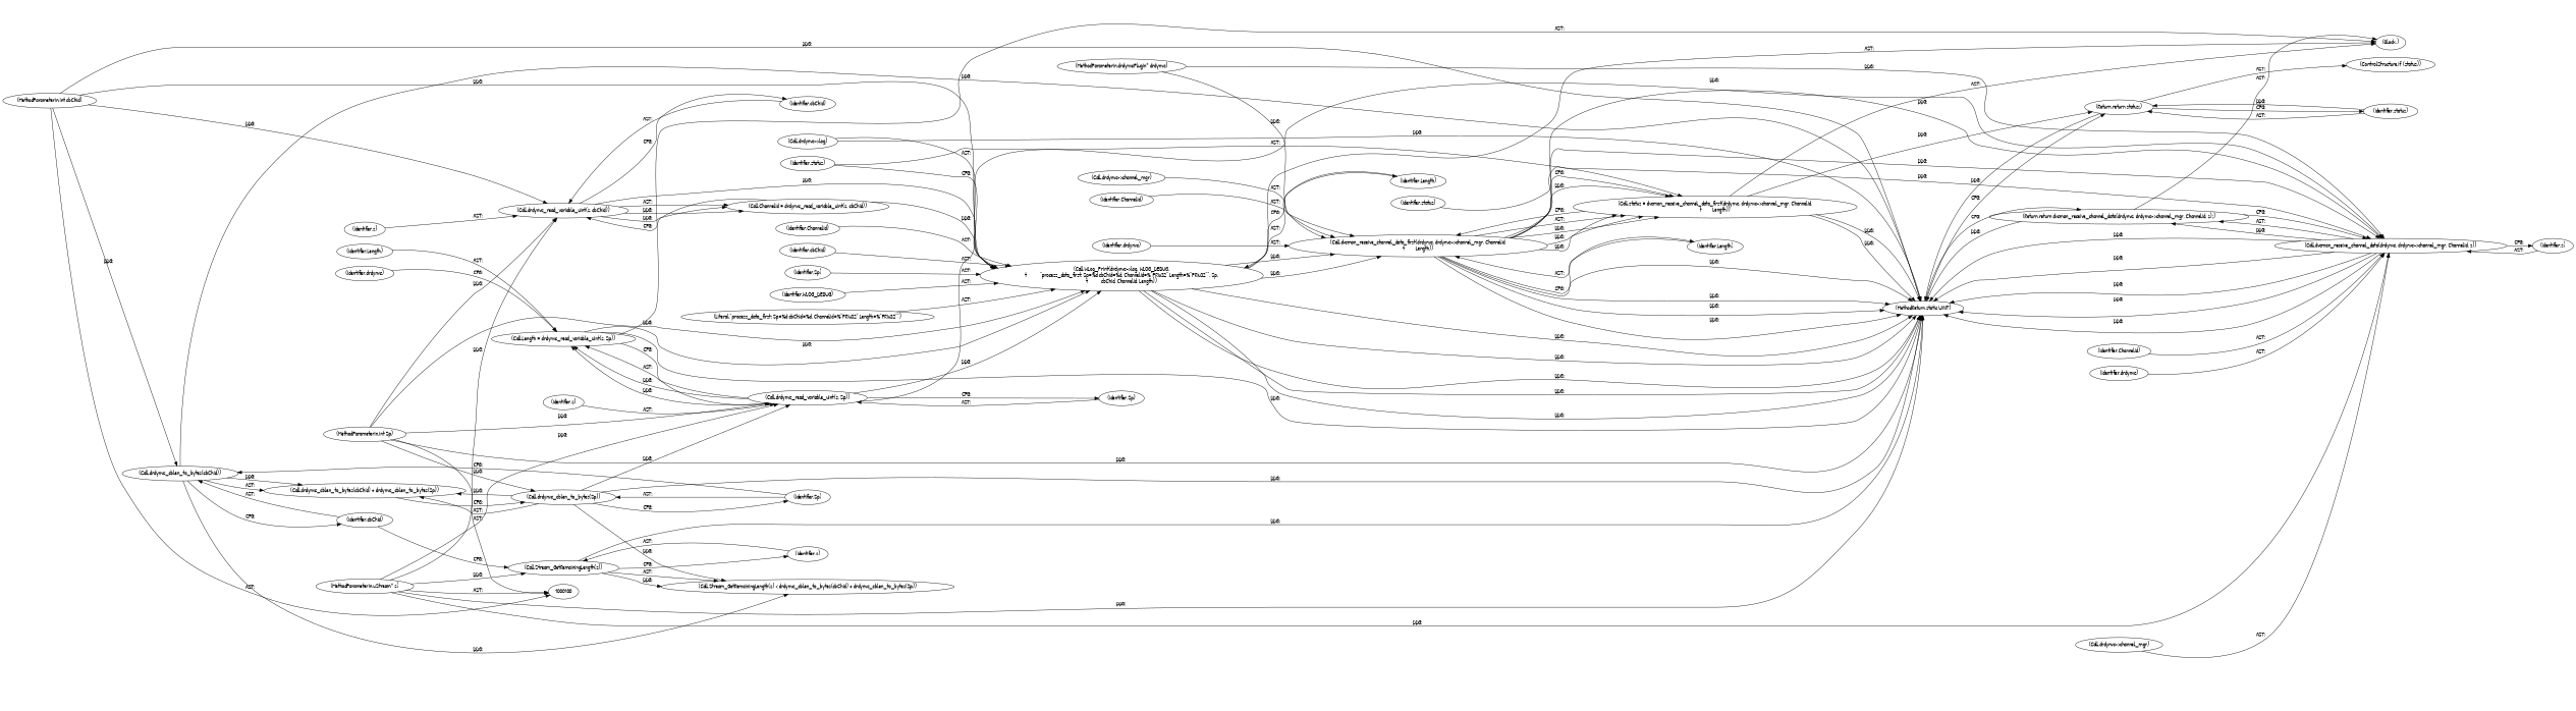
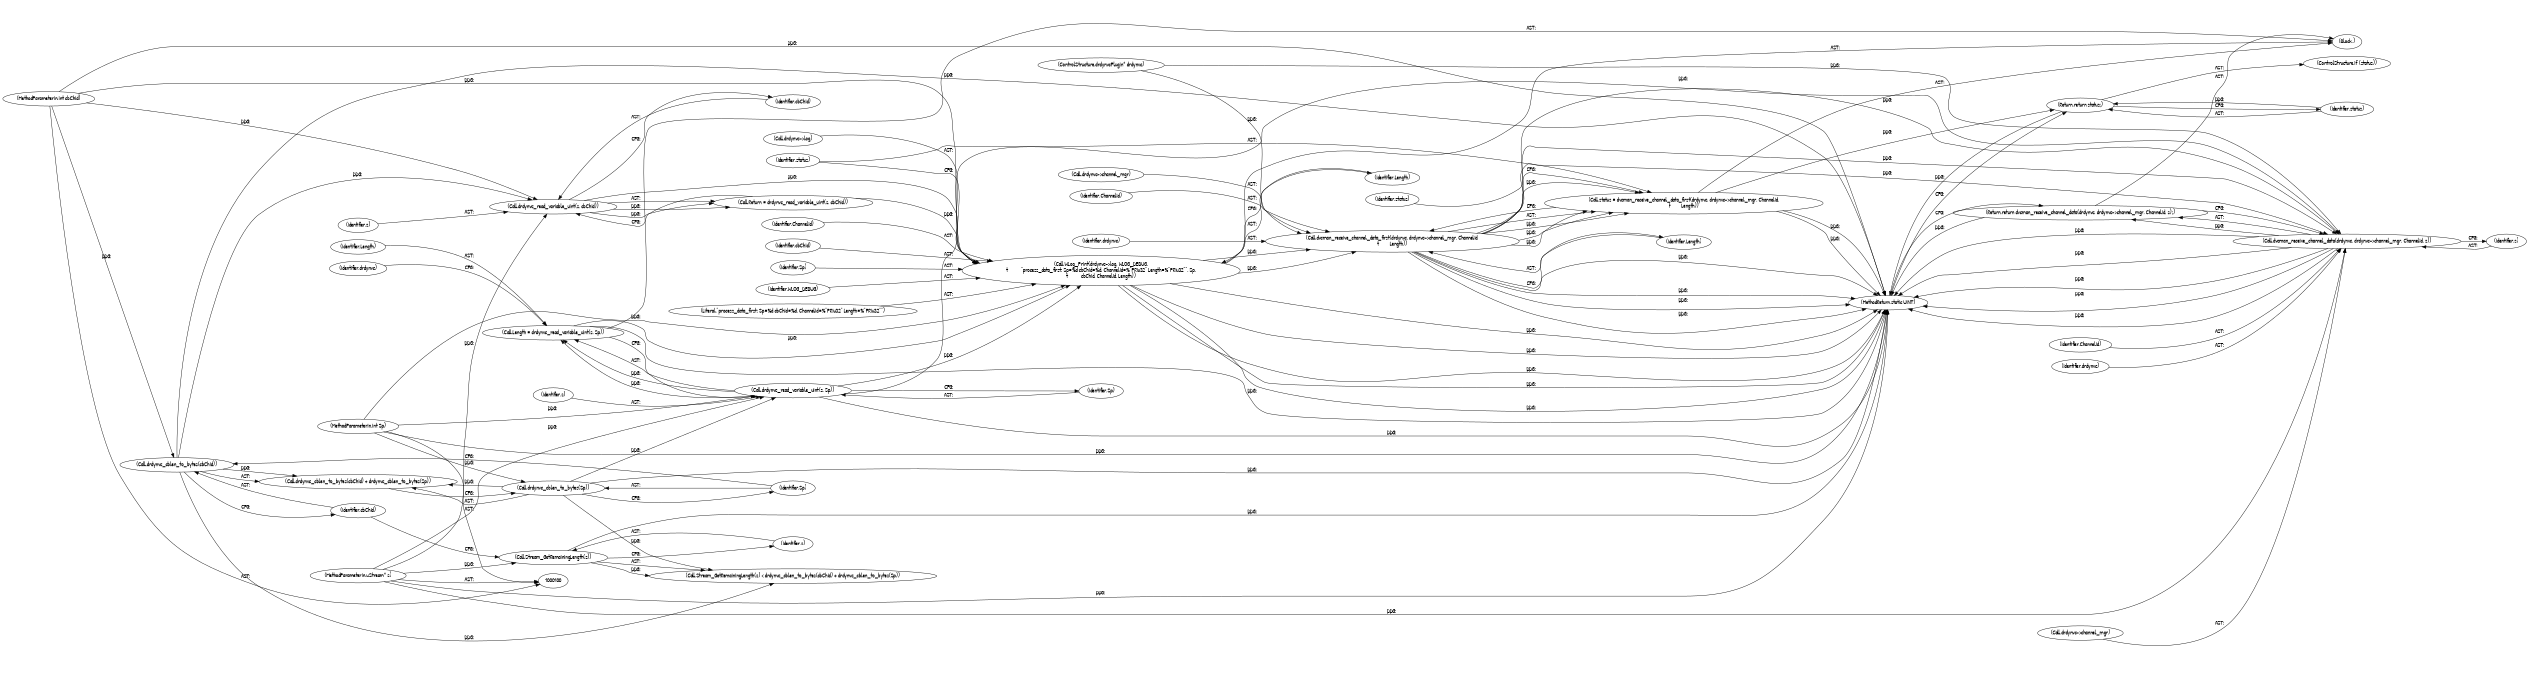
  digraph {
    fontname="Patrick Hand"
    rankdir=LR
    node [fontname="Patrick Hand"]
    edge [fontname="Patrick Hand"]
    n1 [label="(Call,Length = drdynvc_read_variable_uint(s, Sp))"]
    n2 [label="(Call,drdynvc_read_variable_uint(s, Sp))"]
    n3 [label="(Call,WLog_Print(drdynvc->log, WLOG_DEBUG,\n\t           \"process_data_first: Sp=%d cbChId=%d, ChannelId=%\"PRIu32\" Length=%\"PRIu32\"\", Sp,\n\t           cbChId, ChannelId, Length))"]
    n4 [label="(MethodReturn,static UINT)"]
    n5 [label="(Block,)"]
    n6 [label="(Call,dvcman_receive_channel_data(drdynvc, drdynvc->channel_mgr, ChannelId, s))"]
    n7 [label="(Identifier,Sp)"]
    n8 [label="(Call,dvcman_receive_channel_data_first(drdynvc, drdynvc->channel_mgr, ChannelId,\n\t         Length))"]
    n9 [label="(Identifier,Length)"]
    n10 [label="(Return,return status;)"]
    n11 [label="(Return,return dvcman_receive_channel_data(drdynvc, drdynvc->channel_mgr, ChannelId, s);)"]
    n12 [label="(Identifier,s)"]
    n13 [label="(Call,drdynvc_read_variable_uint(s, cbChId))"]
    n14 [label="(Identifier,cbChId)"]
-   n15 [label="(Call,ChannelId = drdynvc_read_variable_uint(s, cbChId))"]
+   n15 [label="(Call,Return = drdynvc_read_variable_uint(s, cbChId))"]
    n16 [label="(Call,Stream_GetRemainingLength(s))"]
    n17 [label="(Identifier,s)"]
    n18 [label="(Call,Stream_GetRemainingLength(s) < drdynvc_cblen_to_bytes(cbChId) + drdynvc_cblen_to_bytes(Sp))"]
    n19 [label="(MethodParameterIn,wStream* s)"]
    1000100
    n21 [label="(Call,drdynvc_cblen_to_bytes(cbChId))"]
    n22 [label="(Call,drdynvc_cblen_to_bytes(cbChId) + drdynvc_cblen_to_bytes(Sp))"]
    n23 [label="(Identifier,cbChId)"]
    n24 [label="(Call,drdynvc_cblen_to_bytes(Sp))"]
    n25 [label="(MethodParameterIn,int cbChId)"]
    n26 [label="(Identifier,Sp)"]
    n27 [label="(MethodParameterIn,int Sp)"]
    n28 [label="(Call,status = dvcman_receive_channel_data_first(drdynvc, drdynvc->channel_mgr, ChannelId,\n\t         Length))"]
    n29 [label="(Identifier,Length)"]
    n30 [label="(ControlStructure,if (status))"]
    n31 [label="(Identifier,status)"]
    n32 [label="(Identifier,ChannelId)"]
    n33 [label="(Identifier,ChannelId)"]
    n34 [label="(Identifier,drdynvc)"]
    n35 [label="(Identifier,status)"]
    n36 [label="(Identifier,cbChId)"]
    n37 [label="(Call,drdynvc->channel_mgr)"]
    n38 [label="(Identifier,s)"]
    n39 [label="(Identifier,Sp)"]
    n40 [label="(Call,drdynvc->channel_mgr)"]
    n41 [label="(Identifier,status)"]
    n42 [label="(Identifier,Length)"]
    n43 [label="(Identifier,ChannelId)"]
    n44 [label="(Identifier,WLOG_DEBUG)"]
    n45 [label="(Identifier,drdynvc)"]
    n46 [label="(Identifier,drdynvc)"]
    n47 [label="(Literal,\"process_data_first: Sp=%d cbChId=%d, ChannelId=%\"PRIu32\" Length=%\"PRIu32\"\")"]
    n48 [label="(Identifier,s)"]
-   n49 [label="(MethodParameterIn,drdynvcPlugin* drdynvc)"]
+   n49 [label="(ControlStructure,drdynvcPlugin* drdynvc)"]
    n50 [label="(Call,drdynvc->log)"]
    n1 -> n2 [label="CFG: "]
    n1 -> n3 [label="DDG: "]
    n1 -> n4 [label="DDG: "]
    n1 -> n5 [label="AST: "]
    n2 -> n1 [label="AST: "]
    n2 -> n1 [label="DDG: "]
    n2 -> n1 [label="DDG: "]
    n2 -> n3 [label="DDG: "]
-   n50 -> n4 [label="DDG: "]
+   n2 -> n4 [label="DDG: "]
    n2 -> n6 [label="DDG: "]
    n2 -> n7 [label="CFG: "]
    n3 -> n4 [label="DDG: "]
    n3 -> n4 [label="DDG: "]
    n3 -> n4 [label="DDG: "]
    n3 -> n4 [label="DDG: "]
    n3 -> n4 [label="DDG: "]
    n3 -> n5 [label="AST: "]
    n3 -> n8 [label="DDG: "]
    n3 -> n8 [label="DDG: "]
    n3 -> n9 [label="CFG: "]
    n4 -> n10 [label="CFG: "]
    n4 -> n11 [label="CFG: "]
    n6 -> n4 [label="DDG: "]
    n6 -> n4 [label="DDG: "]
    n6 -> n4 [label="DDG: "]
    n6 -> n4 [label="DDG: "]
    n6 -> n4 [label="DDG: "]
    n6 -> n11 [label="AST: "]
    n6 -> n11 [label="DDG: "]
    n6 -> n12 [label="CFG: "]
    n7 -> n2 [label="AST: "]
    n8 -> n4 [label="DDG: "]
    n8 -> n4 [label="DDG: "]
    n8 -> n4 [label="DDG: "]
    n8 -> n4 [label="DDG: "]
    n8 -> n6 [label="DDG: "]
    n8 -> n6 [label="DDG: "]
    n8 -> n6 [label="DDG: "]
    n8 -> n28 [label="AST: "]
    n8 -> n28 [label="DDG: "]
    n8 -> n28 [label="DDG: "]
    n8 -> n28 [label="DDG: "]
    n8 -> n28 [label="DDG: "]
    n8 -> n29 [label="CFG: "]
    n9 -> n3 [label="AST: "]
    n10 -> n4 [label="DDG: "]
    n10 -> n30 [label="AST: "]
    n10 -> n31 [label="CFG: "]
    n11 -> n4 [label="DDG: "]
    n11 -> n5 [label="AST: "]
    n11 -> n6 [label="CFG: "]
    n12 -> n6 [label="AST: "]
    n13 -> n3 [label="DDG: "]
    n13 -> n14 [label="CFG: "]
    n13 -> n15 [label="AST: "]
    n13 -> n15 [label="DDG: "]
    n13 -> n15 [label="DDG: "]
    n14 -> n13 [label="AST: "]
    n15 -> n3 [label="DDG: "]
    n15 -> n13 [label="CFG: "]
    n16 -> n4 [label="DDG: "]
    n16 -> n17 [label="CFG: "]
    n16 -> n18 [label="AST: "]
    n16 -> n18 [label="DDG: "]
    n17 -> n16 [label="AST: "]
    n19 -> n2 [label="DDG: "]
    n19 -> n4 [label="DDG: "]
    n19 -> n6 [label="DDG: "]
    n19 -> n13 [label="DDG: "]
    n19 -> n16 [label="DDG: "]
    n19 -> 1000100 [label="AST: "]
    n21 -> n4 [label="DDG: "]
-   n27 -> n13 [label="DDG: "]
+   n21 -> n13 [label="DDG: "]
    n21 -> n18 [label="DDG: "]
    n21 -> n22 [label="AST: "]
    n21 -> n22 [label="DDG: "]
    n21 -> n23 [label="CFG: "]
    n22 -> n24 [label="CFG: "]
    n23 -> n16 [label="CFG: "]
    n23 -> n21 [label="AST: "]
    n24 -> n2 [label="DDG: "]
    n24 -> n4 [label="DDG: "]
    n24 -> n18 [label="DDG: "]
    n24 -> n22 [label="AST: "]
    n24 -> n22 [label="DDG: "]
    n24 -> n26 [label="CFG: "]
    n25 -> n3 [label="DDG: "]
    n25 -> n4 [label="DDG: "]
    n25 -> n13 [label="DDG: "]
    n25 -> 1000100 [label="AST: "]
    n25 -> n21 [label="DDG: "]
    n26 -> n21 [label="CFG: "]
    n26 -> n24 [label="AST: "]
    n27 -> n2 [label="DDG: "]
    n27 -> n3 [label="DDG: "]
    n27 -> n4 [label="DDG: "]
    n27 -> 1000100 [label="AST: "]
    n27 -> n24 [label="DDG: "]
    n28 -> n4 [label="DDG: "]
    n28 -> n4 [label="DDG: "]
    n28 -> n5 [label="AST: "]
    n28 -> n8 [label="CFG: "]
    n28 -> n10 [label="DDG: "]
    n29 -> n8 [label="AST: "]
    n31 -> n10 [label="AST: "]
    n31 -> n10 [label="DDG: "]
    n32 -> n3 [label="AST: "]
    n33 -> n6 [label="AST: "]
    n34 -> n6 [label="AST: "]
    n35 -> n3 [label="CFG: "]
    n35 -> n28 [label="AST: "]
    n36 -> n3 [label="AST: "]
    n37 -> n6 [label="AST: "]
    n38 -> n13 [label="AST: "]
    n39 -> n3 [label="AST: "]
    n40 -> n8 [label="AST: "]
    n41 -> n28 [label="CFG: "]
    n42 -> n1 [label="AST: "]
    n43 -> n8 [label="AST: "]
    n44 -> n3 [label="AST: "]
    n45 -> n1 [label="CFG: "]
    n46 -> n8 [label="AST: "]
    n47 -> n3 [label="AST: "]
    n48 -> n2 [label="AST: "]
    n49 -> n6 [label="DDG: "]
    n49 -> n8 [label="DDG: "]
    n50 -> n3 [label="AST: "]
  }
